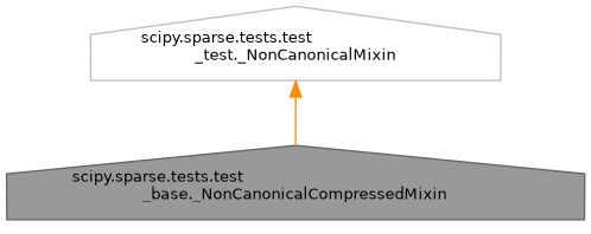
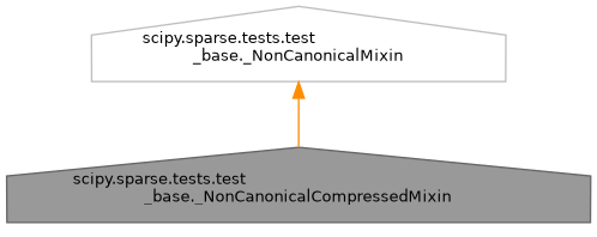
  digraph {
    node [fontname=Helvetica fontsize=10 shape=house style=filled]
    n1 [color=gray40 fillcolor=grey60 fontcolor=black height=0.2 label="scipy.sparse.tests.test\l_base._NonCanonicalCompressedMixin" width=0.4]
-   n2 [color=grey75 fillcolor=white height=0.2 label="scipy.sparse.tests.test\l_test._NonCanonicalMixin" width=0.4]
+   n2 [color=grey75 fillcolor=white height=0.2 label="scipy.sparse.tests.test\l_base._NonCanonicalMixin" width=0.4]
    n2 -> n1 [color=darkorange dir=back fontname=Helvetica fontsize=10 labelfontname=Helvetica labelfontsize=10 style=solid]
  }
